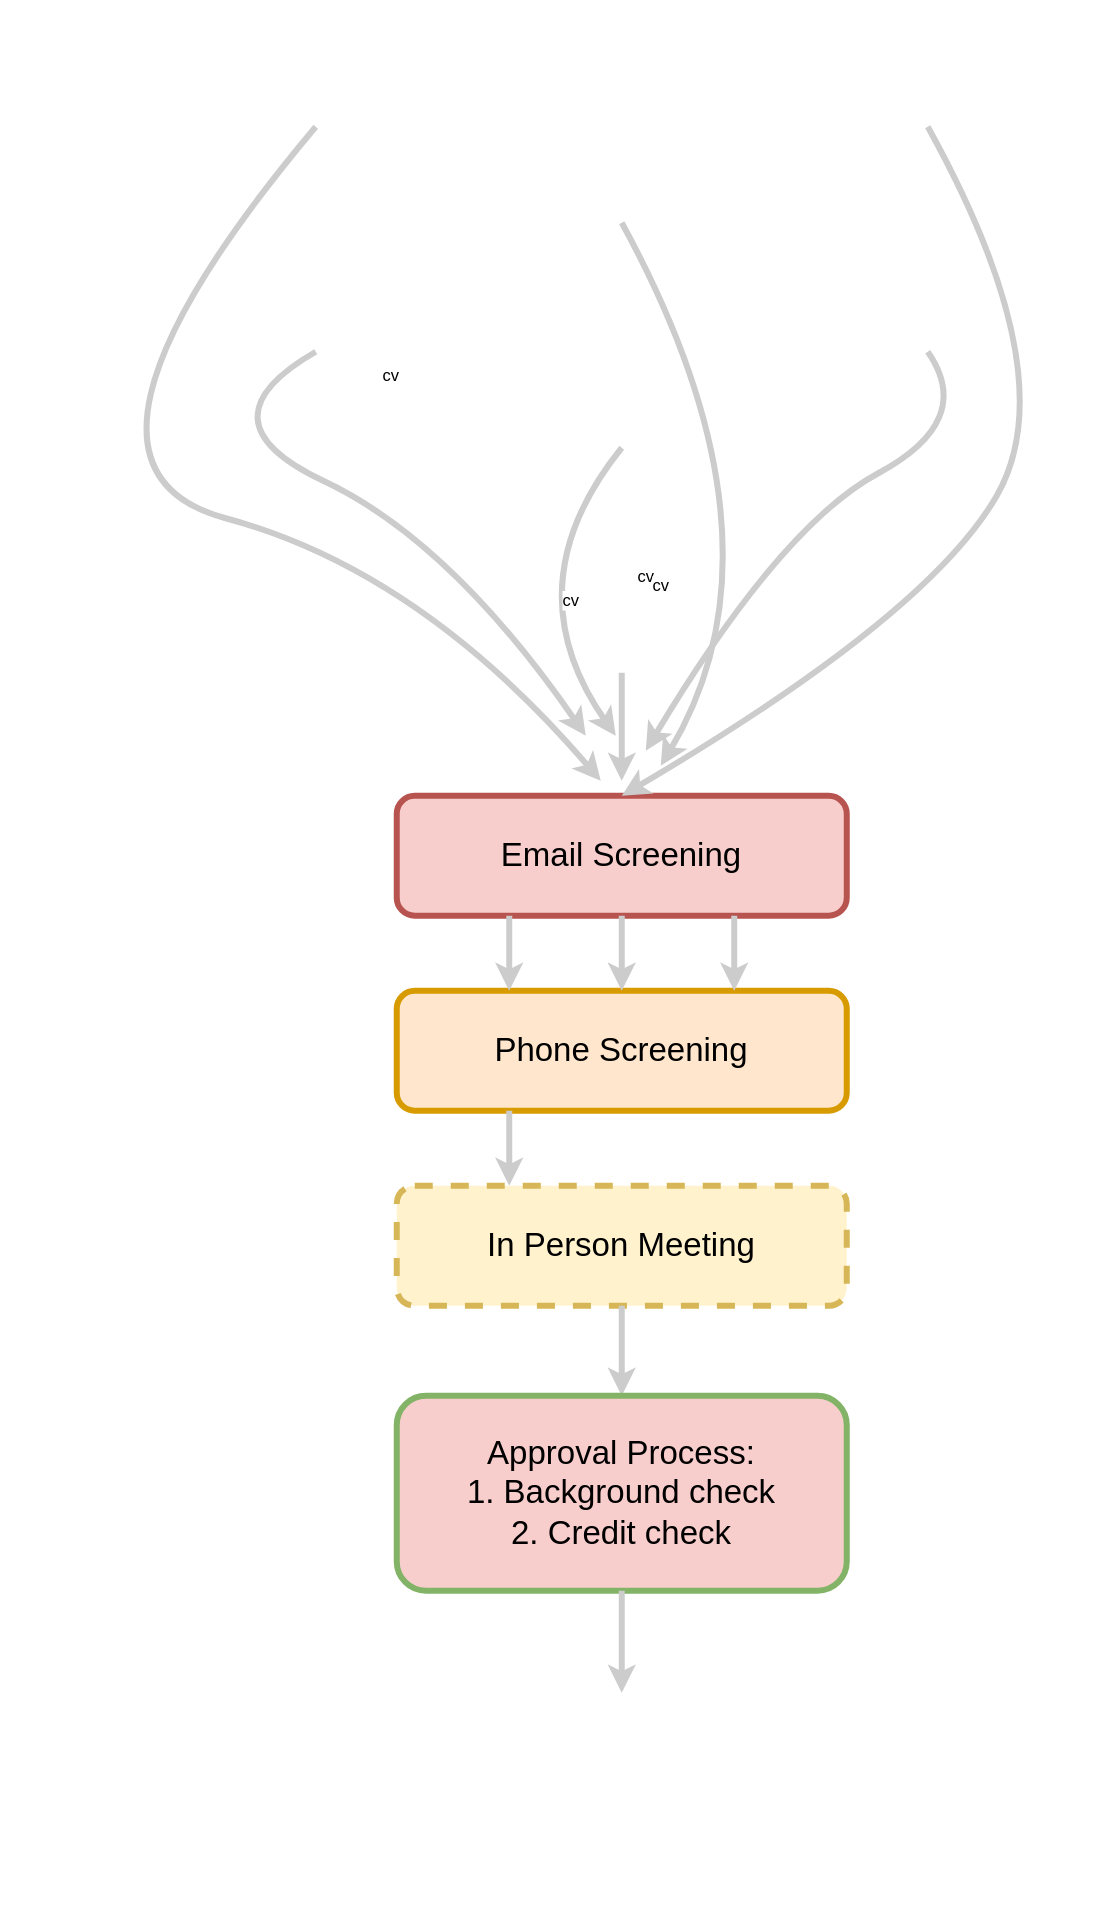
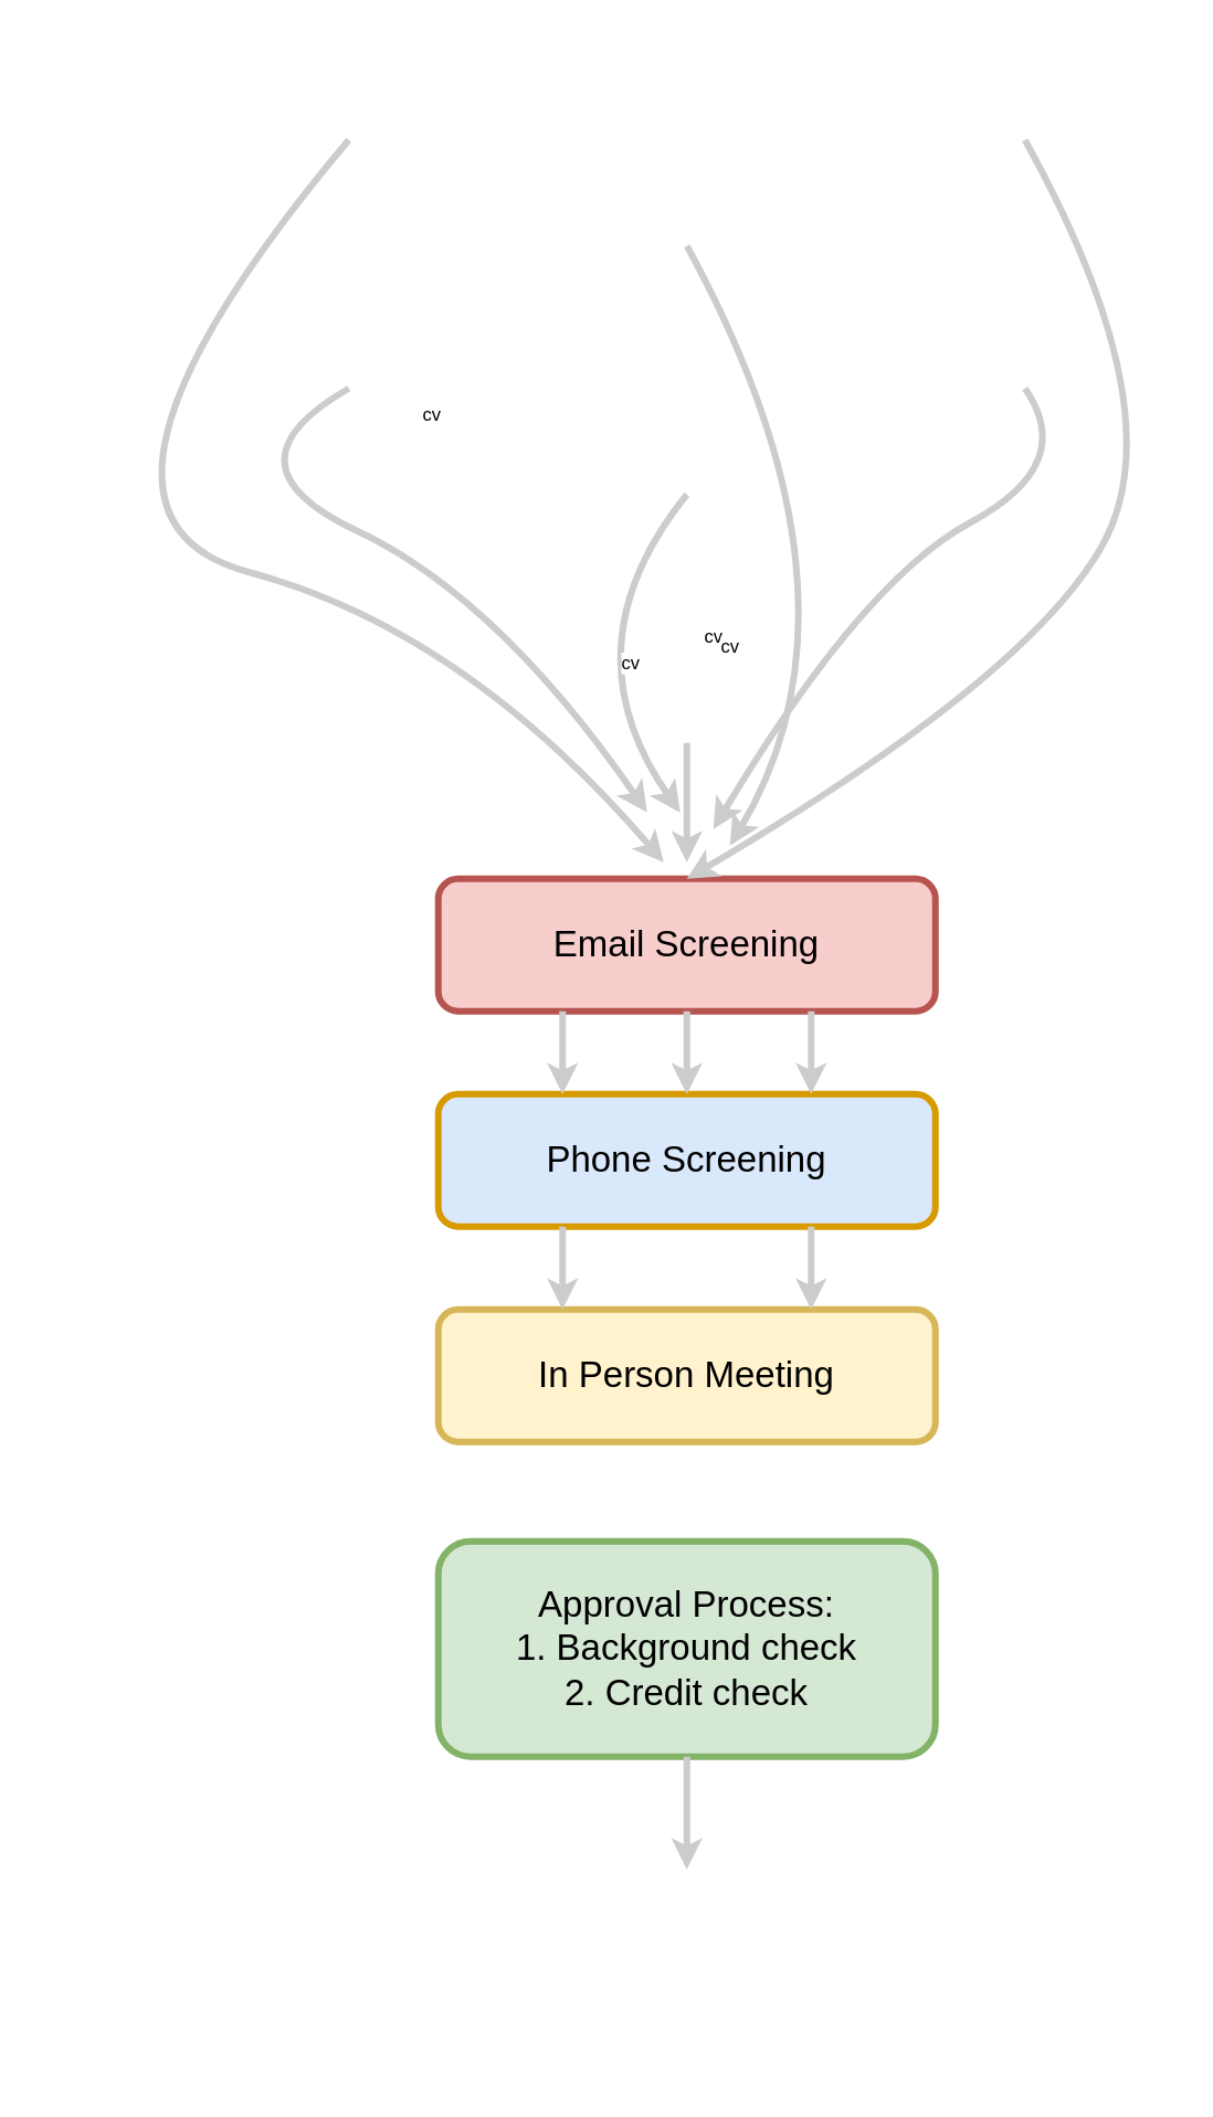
  <mxCell id="0" />
  <mxCell id="1" parent="0" />
  <mxCell id="2" value="cv" style="curved=1;endArrow=classic;html=1;strokeWidth=4;exitX=0.5;exitY=1;exitDx=0;exitDy=0;strokeColor=#CCCCCC;" edge="1" parent="1" source="9"><mxGeometry x="-1" y="66" width="50" height="50" relative="1" as="geometry"><mxPoint x="424" y="308" as="sourcePoint" /><mxPoint x="414" y="520" as="targetPoint" /><Array as="points" /><mxPoint x="-50" y="-64" as="offset" /></mxGeometry></mxCell>
  <mxCell id="3" value="cv" style="curved=1;endArrow=classic;html=1;strokeWidth=4;exitX=0.5;exitY=1;exitDx=0;exitDy=0;strokeColor=#CCCCCC;" edge="1" parent="1" source="8"><mxGeometry x="0.243" y="27" width="50" height="50" relative="1" as="geometry"><mxPoint x="424" y="158" as="sourcePoint" /><mxPoint x="410" y="490" as="targetPoint" /><Array as="points"><mxPoint x="340" y="390" /></Array><mxPoint as="offset" /></mxGeometry></mxCell>
  <mxCell id="4" value="cv" style="curved=1;endArrow=classic;html=1;strokeWidth=4;exitX=0.5;exitY=1;exitDx=0;exitDy=0;strokeColor=#CCCCCC;" edge="1" parent="1" source="6"><mxGeometry x="0.506" y="-62" width="50" height="50" relative="1" as="geometry"><mxPoint x="628" y="244" as="sourcePoint" /><mxPoint x="440" y="510" as="targetPoint" /><Array as="points"><mxPoint x="530" y="360" /></Array><mxPoint as="offset" /></mxGeometry></mxCell>
  <mxCell id="5" value="" style="shape=image;html=1;verticalAlign=top;verticalLabelPosition=bottom;labelBackgroundColor=#ffffff;imageAspect=0;aspect=fixed;image=https://cdn4.iconfinder.com/data/icons/avatars-xmas-giveaway/128/punk_man_person_avatar-128.png" vertex="1" parent="1"><mxGeometry x="210" y="20" width="128" height="128" as="geometry" /></mxCell>
  <mxCell id="6" value="" style="shape=image;html=1;verticalAlign=top;verticalLabelPosition=bottom;labelBackgroundColor=#ffffff;imageAspect=0;aspect=fixed;image=https://cdn4.iconfinder.com/data/icons/avatars-xmas-giveaway/128/indian_man_male_person-128.png" vertex="1" parent="1"><mxGeometry x="350" y="20" width="128" height="128" as="geometry" /></mxCell>
  <mxCell id="7" value="" style="shape=image;html=1;verticalAlign=top;verticalLabelPosition=bottom;labelBackgroundColor=#ffffff;imageAspect=0;aspect=fixed;image=https://cdn4.iconfinder.com/data/icons/avatars-xmas-giveaway/128/girl_person_kid_child-128.png" vertex="1" parent="1"><mxGeometry x="210" y="170" width="128" height="128" as="geometry" /></mxCell>
  <mxCell id="8" value="" style="shape=image;html=1;verticalAlign=top;verticalLabelPosition=bottom;labelBackgroundColor=#ffffff;imageAspect=0;aspect=fixed;image=https://cdn4.iconfinder.com/data/icons/avatars-xmas-giveaway/128/boy_person_avatar_kid-128.png" vertex="1" parent="1"><mxGeometry x="350" y="170" width="128" height="128" as="geometry" /></mxCell>
  <mxCell id="9" value="" style="shape=image;html=1;verticalAlign=top;verticalLabelPosition=bottom;labelBackgroundColor=#ffffff;imageAspect=0;aspect=fixed;image=https://cdn4.iconfinder.com/data/icons/avatars-xmas-giveaway/128/afro_woman_female_person-128.png" vertex="1" parent="1"><mxGeometry x="350" y="320" width="128" height="128" as="geometry" /></mxCell>
  <mxCell id="10" value="" style="shape=image;html=1;verticalAlign=top;verticalLabelPosition=bottom;labelBackgroundColor=#ffffff;imageAspect=0;aspect=fixed;image=https://cdn4.iconfinder.com/data/icons/avatars-xmas-giveaway/128/pilot_traveller_person_avatar-128.png" vertex="1" parent="1"><mxGeometry x="490" y="20" width="128" height="128" as="geometry" /></mxCell>
  <mxCell id="11" value="" style="shape=image;html=1;verticalAlign=top;verticalLabelPosition=bottom;labelBackgroundColor=#ffffff;imageAspect=0;aspect=fixed;image=https://cdn1.iconfinder.com/data/icons/user-pictures/100/male3-128.png" vertex="1" parent="1"><mxGeometry x="490" y="170" width="128" height="128" as="geometry" /></mxCell>
  <mxCell id="12" value="&lt;font style=&quot;font-size: 22px&quot;&gt;Email Screening&lt;/font&gt;" style="rounded=1;whiteSpace=wrap;html=1;fillColor=#f8cecc;strokeColor=#b85450;strokeWidth=4;" vertex="1" parent="1"><mxGeometry x="264" y="530" width="300" height="80" as="geometry" /></mxCell>
- <mxCell id="13" value="&lt;font style=&quot;font-size: 22px&quot;&gt;Phone Screening&lt;br&gt;&lt;/font&gt;" style="rounded=1;whiteSpace=wrap;html=1;fillColor=#ffe6cc;strokeColor=#d79b00;strokeWidth=4;" vertex="1" parent="1"><mxGeometry x="264" y="660" width="300" height="80" as="geometry" /></mxCell>
- <mxCell id="14" value="&lt;font style=&quot;font-size: 22px&quot;&gt;In Person Meeting&lt;br&gt;&lt;/font&gt;" style="rounded=1;whiteSpace=wrap;html=1;fillColor=#fff2cc;strokeColor=#d6b656;strokeWidth=4;dashed=1;" vertex="1" parent="1"><mxGeometry x="264" y="790" width="300" height="80" as="geometry" /></mxCell>
+ <mxCell id="13" value="&lt;font style=&quot;font-size: 22px&quot;&gt;Phone Screening&lt;br&gt;&lt;/font&gt;" style="rounded=1;whiteSpace=wrap;html=1;fillColor=#dae8fc;strokeColor=#d79b00;strokeWidth=4;" vertex="1" parent="1"><mxGeometry x="264" y="660" width="300" height="80" as="geometry" /></mxCell>
+ <mxCell id="14" value="&lt;font style=&quot;font-size: 22px&quot;&gt;In Person Meeting&lt;br&gt;&lt;/font&gt;" style="rounded=1;whiteSpace=wrap;html=1;fillColor=#fff2cc;strokeColor=#d6b656;strokeWidth=4;" vertex="1" parent="1"><mxGeometry x="264" y="790" width="300" height="80" as="geometry" /></mxCell>
  <mxCell id="15" value="" style="curved=1;endArrow=classic;html=1;entryX=0.5;entryY=0;entryDx=0;entryDy=0;strokeWidth=4;exitX=1;exitY=0.5;exitDx=0;exitDy=0;strokeColor=#CCCCCC;" edge="1" parent="1" source="10" target="12"><mxGeometry width="50" height="50" relative="1" as="geometry"><mxPoint x="660" y="420" as="sourcePoint" /><mxPoint x="710" y="370" as="targetPoint" /><Array as="points"><mxPoint x="710" y="250" /><mxPoint x="618" y="410" /></Array></mxGeometry></mxCell>
  <mxCell id="16" value="" style="curved=1;endArrow=classic;html=1;strokeWidth=4;exitX=0;exitY=0.5;exitDx=0;exitDy=0;strokeColor=#CCCCCC;" edge="1" parent="1" source="5"><mxGeometry width="50" height="50" relative="1" as="geometry"><mxPoint x="628" y="94" as="sourcePoint" /><mxPoint x="400" y="520" as="targetPoint" /><Array as="points"><mxPoint x="20" y="310" /><mxPoint x="280" y="380" /></Array></mxGeometry></mxCell>
  <mxCell id="17" value="" style="curved=1;endArrow=classic;html=1;strokeWidth=4;exitX=1;exitY=0.5;exitDx=0;exitDy=0;strokeColor=#CCCCCC;" edge="1" parent="1" source="11"><mxGeometry width="50" height="50" relative="1" as="geometry"><mxPoint x="628" y="94" as="sourcePoint" /><mxPoint x="430" y="500" as="targetPoint" /><Array as="points"><mxPoint x="650" y="280" /><mxPoint x="520" y="350" /></Array></mxGeometry></mxCell>
  <mxCell id="18" value="cv" style="curved=1;endArrow=classic;html=1;strokeWidth=4;exitX=0;exitY=0.5;exitDx=0;exitDy=0;strokeColor=#CCCCCC;" edge="1" parent="1" source="7"><mxGeometry x="-0.1" y="82" width="50" height="50" relative="1" as="geometry"><mxPoint x="424" y="158" as="sourcePoint" /><mxPoint x="390" y="490" as="targetPoint" /><Array as="points"><mxPoint x="130" y="280" /><mxPoint x="300" y="360" /></Array><mxPoint as="offset" /></mxGeometry></mxCell>
  <mxCell id="19" value="" style="endArrow=classic;html=1;strokeWidth=4;entryX=0.25;entryY=0;entryDx=0;entryDy=0;exitX=0.25;exitY=1;exitDx=0;exitDy=0;strokeColor=#CCCCCC;" edge="1" parent="1" source="12" target="13"><mxGeometry width="50" height="50" relative="1" as="geometry"><mxPoint x="100" y="1100" as="sourcePoint" /><mxPoint y="1050" as="targetPoint" x="150" /></mxGeometry></mxCell>
  <mxCell id="20" value="" style="endArrow=classic;html=1;strokeWidth=4;entryX=0.5;entryY=0;entryDx=0;entryDy=0;exitX=0.5;exitY=1;exitDx=0;exitDy=0;strokeColor=#CCCCCC;" edge="1" parent="1" source="12" target="13"><mxGeometry width="50" height="50" relative="1" as="geometry"><mxPoint x="349" y="620" as="sourcePoint" /><mxPoint x="349" y="670" as="targetPoint" /></mxGeometry></mxCell>
  <mxCell id="21" value="" style="endArrow=classic;html=1;strokeWidth=4;entryX=0.75;entryY=0;entryDx=0;entryDy=0;exitX=0.75;exitY=1;exitDx=0;exitDy=0;strokeColor=#CCCCCC;" edge="1" parent="1" source="12" target="13"><mxGeometry width="50" height="50" relative="1" as="geometry"><mxPoint x="359" y="630" as="sourcePoint" /><mxPoint x="359" y="680" as="targetPoint" /></mxGeometry></mxCell>
+ <mxCell id="22" value="" style="endArrow=classic;html=1;strokeWidth=4;entryX=0.75;entryY=0;entryDx=0;entryDy=0;exitX=0.75;exitY=1;exitDx=0;exitDy=0;strokeColor=#CCCCCC;" edge="1" parent="1" source="13" target="14"><mxGeometry width="50" height="50" relative="1" as="geometry"><mxPoint x="499" y="620" as="sourcePoint" /><mxPoint x="499" y="670" as="targetPoint" /></mxGeometry></mxCell>
  <mxCell id="23" value="" style="endArrow=classic;html=1;strokeWidth=4;entryX=0.25;entryY=0;entryDx=0;entryDy=0;strokeColor=#CCCCCC;" edge="1" parent="1" target="14"><mxGeometry width="50" height="50" relative="1" as="geometry"><mxPoint x="339" y="740" as="sourcePoint" /><mxPoint x="349" y="670" as="targetPoint" /></mxGeometry></mxCell>
- <mxCell id="24" value="" style="endArrow=classic;html=1;strokeWidth=4;entryX=0.5;entryY=0;entryDx=0;entryDy=0;exitX=0.5;exitY=1;exitDx=0;exitDy=0;strokeColor=#CCCCCC;" edge="1" parent="1" source="14" target="25"><mxGeometry width="50" height="50" relative="1" as="geometry"><mxPoint x="499" y="750" as="sourcePoint" /><mxPoint x="412" y="920" as="targetPoint" /></mxGeometry></mxCell>
- <mxCell id="25" value="&lt;div style=&quot;font-size: 22px&quot;&gt;&lt;font style=&quot;font-size: 22px&quot;&gt;Approval Process:&lt;/font&gt;&lt;/div&gt;&lt;div style=&quot;font-size: 22px&quot;&gt;&lt;font style=&quot;font-size: 22px&quot;&gt;1. Background check&lt;/font&gt;&lt;/div&gt;&lt;div style=&quot;font-size: 22px&quot;&gt;&lt;font style=&quot;font-size: 22px&quot;&gt;2. Credit check&lt;br&gt;&lt;/font&gt;&lt;/div&gt;" style="rounded=1;whiteSpace=wrap;html=1;fillColor=#f8cecc;strokeColor=#82b366;strokeWidth=4;" vertex="1" parent="1"><mxGeometry x="264" y="930" width="300" height="130" as="geometry" /></mxCell>
+ <mxCell id="25" value="&lt;div style=&quot;font-size: 22px&quot;&gt;&lt;font style=&quot;font-size: 22px&quot;&gt;Approval Process:&lt;/font&gt;&lt;/div&gt;&lt;div style=&quot;font-size: 22px&quot;&gt;&lt;font style=&quot;font-size: 22px&quot;&gt;1. Background check&lt;/font&gt;&lt;/div&gt;&lt;div style=&quot;font-size: 22px&quot;&gt;&lt;font style=&quot;font-size: 22px&quot;&gt;2. Credit check&lt;br&gt;&lt;/font&gt;&lt;/div&gt;" style="rounded=1;whiteSpace=wrap;html=1;fillColor=#d5e8d4;strokeColor=#82b366;strokeWidth=4;" vertex="1" parent="1"><mxGeometry x="264" y="930" width="300" height="130" as="geometry" /></mxCell>
  <mxCell id="26" value="" style="shape=image;html=1;verticalAlign=top;verticalLabelPosition=bottom;labelBackgroundColor=#ffffff;imageAspect=0;aspect=fixed;image=https://cdn4.iconfinder.com/data/icons/avatars-xmas-giveaway/128/girl_person_kid_child-128.png" vertex="1" parent="1"><mxGeometry x="350" y="1128" width="128" height="128" as="geometry" /></mxCell>
  <mxCell id="27" value="" style="endArrow=classic;html=1;strokeWidth=4;entryX=0.5;entryY=0;entryDx=0;entryDy=0;exitX=0.5;exitY=1;exitDx=0;exitDy=0;strokeColor=#CCCCCC;" edge="1" parent="1" source="25" target="26"><mxGeometry width="50" height="50" relative="1" as="geometry"><mxPoint x="460" y="1030" as="sourcePoint" /><mxPoint x="413" y="1080" as="targetPoint" /></mxGeometry></mxCell>
